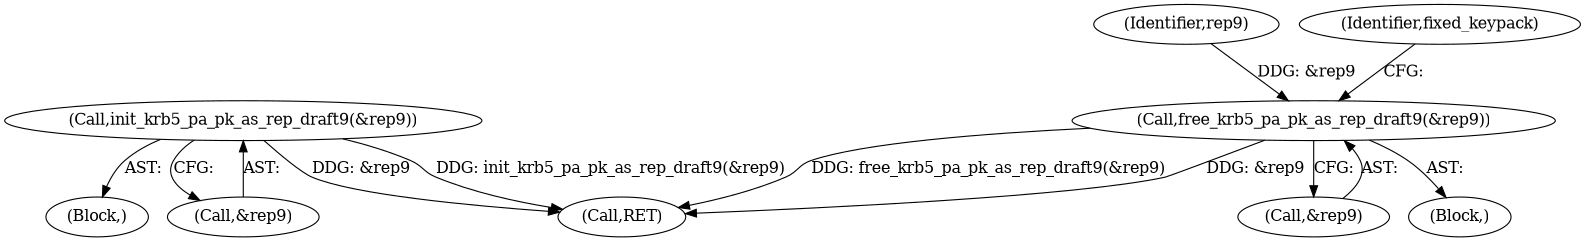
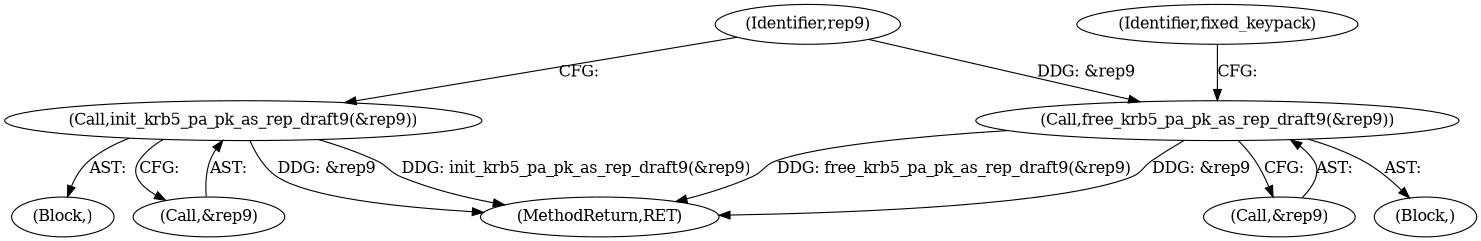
  digraph {
    n1 [label="(Call,init_krb5_pa_pk_as_rep_draft9(&rep9))"]
    n2 [label="(Block,)"]
-   n3 [label="(Call,RET)"]
+   n3 [label="(MethodReturn,RET)"]
    n4 [label="(Call,&rep9)"]
    n5 [label="(Call,free_krb5_pa_pk_as_rep_draft9(&rep9))"]
    n6 [label="(Call,&rep9)"]
    n7 [label="(Block,)"]
    n8 [label="(Identifier,rep9)"]
    n9 [label="(Identifier,fixed_keypack)"]
    n1 -> n2 [label="AST: "]
    n1 -> n3 [label="DDG: &rep9"]
    n1 -> n3 [label="DDG: init_krb5_pa_pk_as_rep_draft9(&rep9)"]
    n1 -> n4 [label="CFG: "]
    n4 -> n1 [label="AST: "]
    n5 -> n3 [label="DDG: free_krb5_pa_pk_as_rep_draft9(&rep9)"]
    n5 -> n3 [label="DDG: &rep9"]
    n5 -> n6 [label="CFG: "]
    n5 -> n7 [label="AST: "]
    n6 -> n5 [label="AST: "]
+   n8 -> n1 [label="CFG: "]
    n8 -> n5 [label="DDG: &rep9"]
    n9 -> n5 [label="CFG: "]
  }
